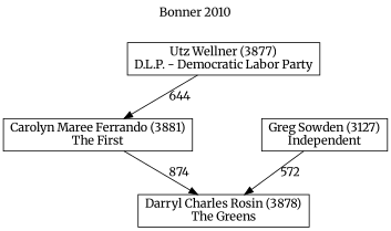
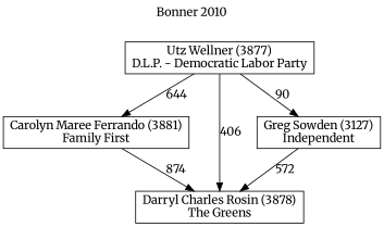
  digraph {
    fontname=Merriweather
    label="Bonner 2010"
    labelloc=t
    mclimit=10
    node [fontname=Merriweather shape=box]
    edge [fontname=Merriweather]
-   n1 [label="Carolyn Maree Ferrando (3881)\nThe First"]
+   n1 [label="Carolyn Maree Ferrando (3881)\nFamily First"]
    n2 [label="Darryl Charles Rosin (3878)\nThe Greens"]
    n3 [label="Greg Sowden (3127)\nIndependent"]
    n4 [label="Utz Wellner (3877)\nD.L.P. - Democratic Labor Party"]
    n1 -> n2 [label=874]
    n3 -> n2 [label=572]
    n4 -> n1 [label=644]
+   n4 -> n2 [label=406]
+   n4 -> n3 [label=90]
  }
